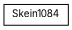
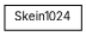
  digraph {
    rankdir=LR
    fontname=Inter
-   n1 [color=black fillcolor=white fontname=Inter fontsize=10 height=0.2 label=Skein1084 shape=record style=filled width=0.4]
+   n1 [color=black fillcolor=white fontname=Inter fontsize=10 height=0.2 label=Skein1024 shape=record style=filled width=0.4]
  }
